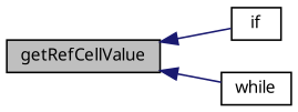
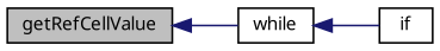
  digraph {
    fontname="Noto Sans"
    rankdir=LR
    node [color=black fontname="Noto Sans" fontsize=10 shape=record]
    edge [color=midnightblue dir=back fontname="Noto Sans" fontsize=10 labelfontname=Helvetica labelfontsize=10 style=solid]
    n1 [fillcolor=grey75 fontcolor=black height=0.2 label=getRefCellValue style=filled width=0.4]
    n2 [height=0.2 label=if width=0.4]
    n3 [height=0.2 label=while width=0.4]
-   n1 -> n2
+   n3 -> n2
    n1 -> n3
  }
